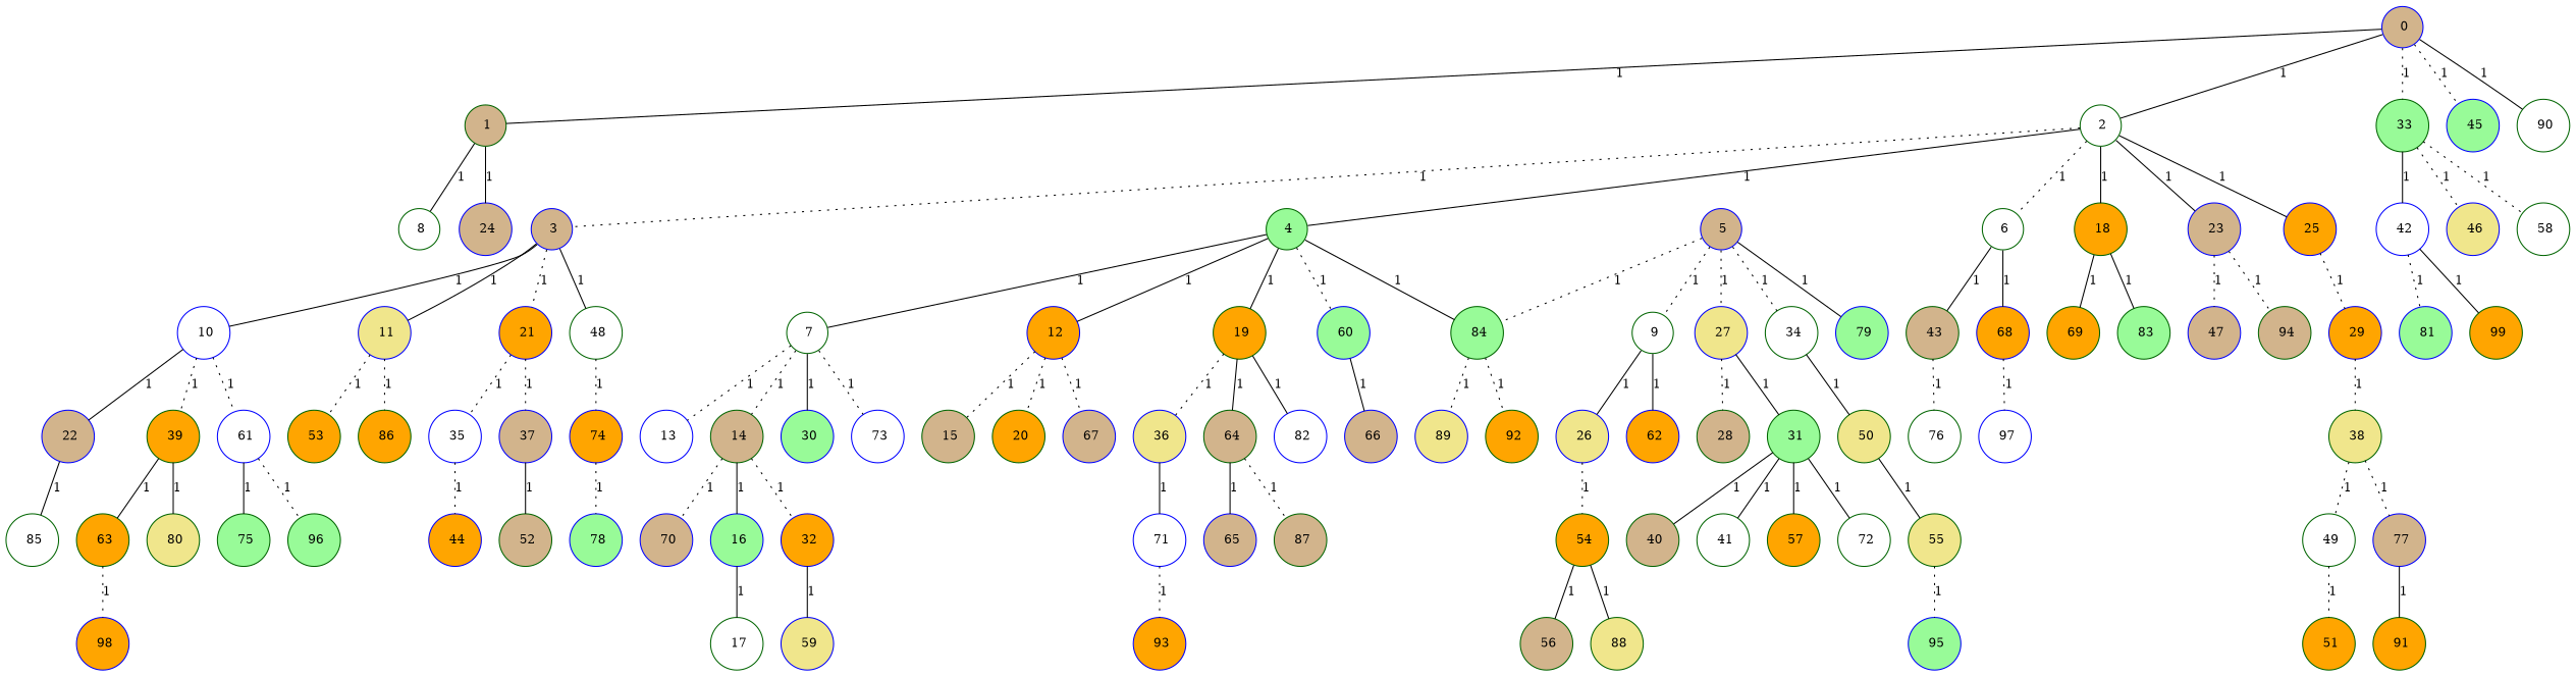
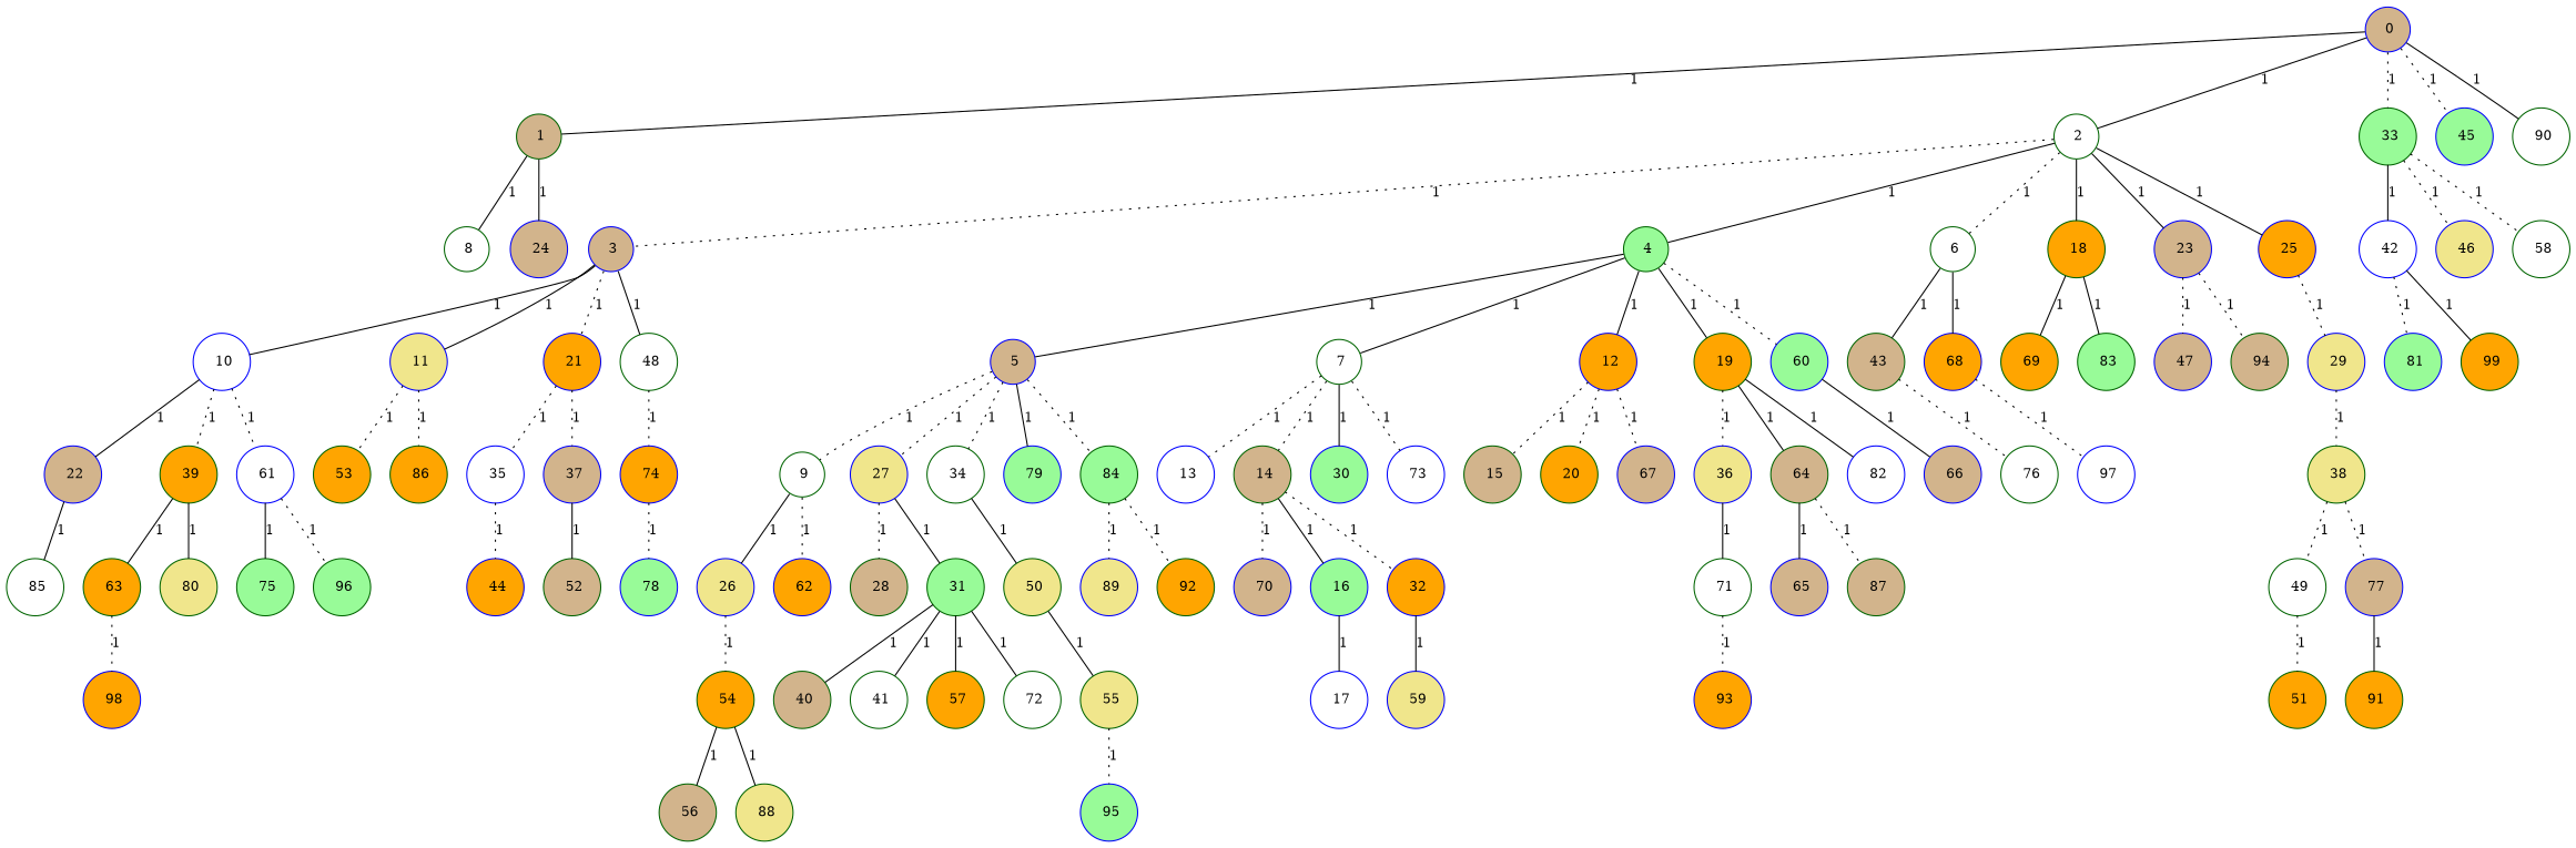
  graph {
    fixedsize="true;"
    node [color=darkgreen fillcolor=tan fontsize=12 hight=.12 shape=circle style=filled]
    edge [fontsize=12 style=solid]
    n1 [color=blue label=" 0" width=.12]
    n2 [label=" 1" width=.12]
    n3 [fillcolor=white label=" 2" width=.12]
    n4 [fillcolor=palegreen label=" 33" width=.12]
    n5 [color=blue fillcolor=palegreen label=" 45" width=.12]
    n6 [fillcolor=white label=" 90" width=.12]
    n7 [fillcolor=white label=" 8" width=.12]
    n8 [color=blue label=" 24" width=.12]
    n9 [color=blue label=" 3" width=.12]
    n10 [fillcolor=palegreen label=" 4" width=.12]
    n11 [fillcolor=white label=" 6" width=.12]
    n12 [fillcolor=orange label=" 18" width=.12]
    n13 [color=blue label=" 23" width=.12]
    n14 [color=blue fillcolor=orange label=" 25" width=.12]
    n15 [color=blue fillcolor=white label=" 42" width=.12]
    n16 [color=blue fillcolor=khaki label=" 46" width=.12]
    n17 [fillcolor=white label=" 58" width=.12]
    n18 [color=blue fillcolor=white label=" 10" width=.12]
    n19 [color=blue fillcolor=khaki label=" 11" width=.12]
    n20 [color=blue fillcolor=orange label=" 21" width=.12]
    n21 [fillcolor=white label=" 48" width=.12]
    n22 [color=blue label=" 5" width=.12]
    n23 [fillcolor=white label=" 7" width=.12]
    n24 [color=blue fillcolor=orange label=" 12" width=.12]
    n25 [fillcolor=orange label=" 19" width=.12]
    n26 [color=blue fillcolor=palegreen label=" 60" width=.12]
    n27 [label=" 43" width=.12]
    n28 [color=blue fillcolor=orange label=" 68" width=.12]
    n29 [fillcolor=orange label=" 69" width=.12]
    n30 [fillcolor=palegreen label=" 83" width=.12]
    n31 [color=blue label=" 47" width=.12]
    n32 [label=" 94" width=.12]
-   n33 [color=blue fillcolor=orange label=" 29" width=.12]
+   n33 [color=blue fillcolor=khaki label=" 29" width=.12]
    n34 [color=blue label=" 22" width=.12]
    n35 [fillcolor=orange label=" 39" width=.12]
    n36 [color=blue fillcolor=white label=" 61" width=.12]
    n37 [fillcolor=orange label=" 53" width=.12]
    n38 [fillcolor=orange label=" 86" width=.12]
    n39 [color=blue fillcolor=white label=" 35" width=.12]
    n40 [color=blue label=" 37" width=.12]
    n41 [color=blue fillcolor=orange label=" 74" width=.12]
    n42 [fillcolor=white label=" 9" width=.12]
    n43 [color=blue fillcolor=khaki label=" 27" width=.12]
    n44 [fillcolor=white label=" 34" width=.12]
    n45 [color=blue fillcolor=palegreen label=" 79" width=.12]
    n46 [fillcolor=palegreen label=" 84" width=.12]
    n47 [color=blue fillcolor=white label=" 13" width=.12]
    n48 [label=" 14" width=.12]
    n49 [color=blue fillcolor=palegreen label=" 30" width=.12]
    n50 [color=blue fillcolor=white label=" 73" width=.12]
    n51 [label=" 15" width=.12]
    n52 [fillcolor=orange label=" 20" width=.12]
    n53 [color=blue label=" 67" width=.12]
    n54 [color=blue fillcolor=khaki label=" 36" width=.12]
    n55 [label=" 64" width=.12]
    n56 [color=blue fillcolor=white label=" 82" width=.12]
    n57 [color=blue label=" 66" width=.12]
    n58 [color=blue fillcolor=khaki label=" 26" width=.12]
    n59 [color=blue fillcolor=orange label=" 62" width=.12]
    n60 [label=" 28" width=.12]
    n61 [fillcolor=palegreen label=" 31" width=.12]
    n62 [fillcolor=khaki label=" 50" width=.12]
    n63 [color=blue fillcolor=khaki label=" 89" width=.12]
    n64 [fillcolor=orange label=" 92" width=.12]
    n65 [fillcolor=white label=" 76" width=.12]
    n66 [color=blue fillcolor=white label=" 97" width=.12]
    n67 [color=blue label=" 70" width=.12]
    n68 [color=blue fillcolor=palegreen label=" 16" width=.12]
    n69 [color=blue fillcolor=orange label=" 32" width=.12]
    n70 [fillcolor=orange label=" 54" width=.12]
    n71 [fillcolor=white label=" 85" width=.12]
    n72 [fillcolor=orange label=" 63" width=.12]
    n73 [fillcolor=khaki label=" 80" width=.12]
    n74 [fillcolor=palegreen label=" 75" width=.12]
    n75 [fillcolor=palegreen label=" 96" width=.12]
-   n76 [fillcolor=white label=" 17" width=.12]
+   n76 [color=blue fillcolor=white label=" 17" width=.12]
    n77 [color=blue fillcolor=khaki label=" 59" width=.12]
-   n78 [color=blue fillcolor=white label=" 71" width=.12]
+   n78 [fillcolor=white label=" 71" width=.12]
    n79 [color=blue label=" 65" width=.12]
    n80 [label=" 87" width=.12]
    n81 [color=blue fillcolor=orange label=" 44" width=.12]
    n82 [label=" 52" width=.12]
    n83 [fillcolor=khaki label=" 38" width=.12]
    n84 [label=" 56" width=.12]
    n85 [fillcolor=khaki label=" 88" width=.12]
    n86 [label=" 40" width=.12]
    n87 [fillcolor=white label=" 41" width=.12]
    n88 [fillcolor=orange label=" 57" width=.12]
    n89 [fillcolor=white label=" 72" width=.12]
    n90 [fillcolor=white label=" 49" width=.12]
    n91 [color=blue label=" 77" width=.12]
    n92 [color=blue fillcolor=palegreen label=" 81" width=.12]
    n93 [fillcolor=orange label=" 99" width=.12]
    n94 [fillcolor=khaki label=" 55" width=.12]
    n95 [color=blue fillcolor=orange label=" 93" width=.12]
    n96 [fillcolor=orange label=" 51" width=.12]
    n97 [fillcolor=orange label=" 91" width=.12]
    n98 [color=blue fillcolor=orange label=" 98" width=.12]
    n99 [color=blue fillcolor=palegreen label=" 78" width=.12]
    n100 [color=blue fillcolor=palegreen label=" 95" width=.12]
    n1 -- n2 [label=1]
    n1 -- n3 [label=1]
    n1 -- n4 [label=1 style=dotted]
    n1 -- n5 [label=1 style=dotted]
    n1 -- n6 [label=1]
    n2 -- n7 [label=1]
    n2 -- n8 [label=1]
    n3 -- n9 [label=1 style=dotted]
    n3 -- n10 [label=1]
    n3 -- n11 [label=1 style=dotted]
    n3 -- n12 [label=1]
    n3 -- n13 [label=1]
    n3 -- n14 [label=1]
    n4 -- n15 [label=1]
    n4 -- n16 [label=1 style=dotted]
    n4 -- n17 [label=1 style=dotted]
    n9 -- n18 [label=1]
    n9 -- n19 [label=1]
    n9 -- n20 [label=1 style=dotted]
    n9 -- n21 [label=1]
-   n10 -- n46 [label=1]
+   n10 -- n22 [label=1]
    n10 -- n23 [label=1]
    n10 -- n24 [label=1]
    n10 -- n25 [label=1]
    n10 -- n26 [label=1 style=dotted]
    n11 -- n27 [label=1]
    n11 -- n28 [label=1]
    n12 -- n29 [label=1]
    n12 -- n30 [label=1]
    n13 -- n31 [label=1 style=dotted]
    n13 -- n32 [label=1 style=dotted]
    n14 -- n33 [label=1 style=dotted]
    n15 -- n92 [label=1 style=dotted]
    n15 -- n93 [label=1]
    n18 -- n34 [label=1]
    n18 -- n35 [label=1 style=dotted]
    n18 -- n36 [label=1 style=dotted]
    n19 -- n37 [label=1 style=dotted]
    n19 -- n38 [label=1 style=dotted]
    n20 -- n39 [label=1 style=dotted]
    n20 -- n40 [label=1 style=dotted]
    n21 -- n41 [label=1 style=dotted]
    n22 -- n42 [label=1 style=dotted]
    n22 -- n43 [label=1 style=dotted]
    n22 -- n44 [label=1 style=dotted]
    n22 -- n45 [label=1]
    n22 -- n46 [label=1 style=dotted]
    n23 -- n47 [label=1 style=dotted]
    n23 -- n48 [label=1 style=dotted]
    n23 -- n49 [label=1]
    n23 -- n50 [label=1 style=dotted]
    n24 -- n51 [label=1 style=dotted]
    n24 -- n52 [label=1 style=dotted]
    n24 -- n53 [label=1 style=dotted]
    n25 -- n54 [label=1 style=dotted]
    n25 -- n55 [label=1]
    n25 -- n56 [label=1]
    n26 -- n57 [label=1]
    n27 -- n65 [label=1 style=dotted]
    n28 -- n66 [label=1 style=dotted]
    n33 -- n83 [label=1 style=dotted]
    n34 -- n71 [label=1]
    n35 -- n72 [label=1]
    n35 -- n73 [label=1]
    n36 -- n74 [label=1]
    n36 -- n75 [label=1 style=dotted]
    n39 -- n81 [label=1 style=dotted]
    n40 -- n82 [label=1]
    n41 -- n99 [label=1 style=dotted]
    n42 -- n58 [label=1]
-   n42 -- n59 [label=1]
+   n42 -- n59 [label=1 style=dotted]
    n43 -- n60 [label=1 style=dotted]
    n43 -- n61 [label=1]
    n44 -- n62 [label=1]
    n46 -- n63 [label=1 style=dotted]
    n46 -- n64 [label=1 style=dotted]
    n48 -- n67 [label=1 style=dotted]
    n48 -- n68 [label=1]
    n48 -- n69 [label=1 style=dotted]
    n54 -- n78 [label=1]
    n55 -- n79 [label=1]
    n55 -- n80 [label=1 style=dotted]
    n58 -- n70 [label=1 style=dotted]
    n61 -- n86 [label=1]
    n61 -- n87 [label=1]
    n61 -- n88 [label=1]
    n61 -- n89 [label=1]
    n62 -- n94 [label=1]
    n68 -- n76 [label=1]
    n69 -- n77 [label=1]
    n70 -- n84 [label=1]
    n70 -- n85 [label=1]
    n72 -- n98 [label=1 style=dotted]
    n78 -- n95 [label=1 style=dotted]
    n83 -- n90 [label=1 style=dotted]
    n83 -- n91 [label=1 style=dotted]
    n90 -- n96 [label=1 style=dotted]
    n91 -- n97 [label=1]
    n94 -- n100 [label=1 style=dotted]
  }
